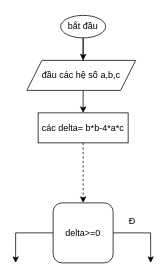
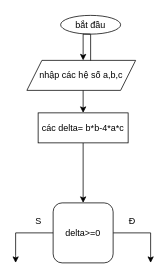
  <mxCell id="0" />
  <mxCell id="1" parent="0" />
  <mxCell id="2" style="edgeStyle=orthogonalEdgeStyle;rounded=0;orthogonalLoop=1;jettySize=auto;html=1;entryX=0.5;entryY=0;entryDx=0;entryDy=0;" parent="1" source="3" target="11" edge="1"><mxGeometry relative="1" as="geometry"><mxPoint x="110" y="135" as="targetPoint" /></mxGeometry></mxCell>
- <mxCell id="3" value="bắt đầu" style="ellipse;whiteSpace=wrap;html=1;" parent="1" vertex="1"><mxGeometry x="80" y="20" width="60" height="30" as="geometry" /></mxCell>
- <mxCell id="4" value="đầu các hệ số a,b,c" style="shape=parallelogram;perimeter=parallelogramPerimeter;whiteSpace=wrap;html=1;fixedSize=1;" parent="1" vertex="1"><mxGeometry x="35" y="80" width="145" height="40" as="geometry" /></mxCell>
+ <mxCell id="3" value="bắt đầu" style="ellipse;whiteSpace=wrap;html=1;" parent="1" vertex="1"><mxGeometry x="80" y="20" width="80" height="25" as="geometry" /></mxCell>
+ <mxCell id="4" value="nhập các hệ số a,b,c" style="shape=parallelogram;perimeter=parallelogramPerimeter;whiteSpace=wrap;html=1;fixedSize=1;" parent="1" vertex="1"><mxGeometry x="35" y="80" width="145" height="40" as="geometry" /></mxCell>
  <mxCell id="5" style="edgeStyle=orthogonalEdgeStyle;rounded=0;orthogonalLoop=1;jettySize=auto;html=1;" parent="1" source="6" edge="1"><mxGeometry relative="1" as="geometry"><mxPoint x="200" y="350" as="targetPoint" /><Array as="points"><mxPoint x="200" y="310" /></Array></mxGeometry></mxCell>
  <mxCell id="6" value="delta&amp;gt;=0" style="whiteSpace=wrap;html=1;rounded=1;" parent="1" vertex="1"><mxGeometry x="70" y="270" width="80" height="80" as="geometry" /></mxCell>
  <mxCell id="7" value="Đ" style="text;html=1;align=center;verticalAlign=middle;resizable=0;points=[];autosize=1;strokeColor=none;fillColor=none;" parent="1" vertex="1"><mxGeometry x="160" y="280" width="30" height="30" as="geometry" /></mxCell>
+ <mxCell id="8" value="S" style="text;html=1;align=center;verticalAlign=middle;resizable=0;points=[];autosize=1;strokeColor=none;fillColor=none;" parent="1" vertex="1"><mxGeometry x="35" y="280" width="30" height="30" as="geometry" /></mxCell>
  <mxCell id="9" value="" style="endArrow=classic;html=1;rounded=0;exitX=0;exitY=0.5;exitDx=0;exitDy=0;" parent="1" source="6" edge="1"><mxGeometry width="50" height="50" relative="1" as="geometry"><mxPoint x="70" y="410" as="sourcePoint" /><mxPoint x="20" y="350" as="targetPoint" /><Array as="points"><mxPoint x="20" y="310" /><mxPoint x="20" y="340" /></Array></mxGeometry></mxCell>
- <mxCell id="10" style="edgeStyle=orthogonalEdgeStyle;rounded=0;orthogonalLoop=1;jettySize=auto;html=1;exitX=0.5;exitY=1;exitDx=0;exitDy=0;entryX=0.5;entryY=0;entryDx=0;entryDy=0;dashed=1;" parent="1" source="11" target="6" edge="1"><mxGeometry relative="1" as="geometry" /></mxCell>
+ <mxCell id="10" style="edgeStyle=orthogonalEdgeStyle;rounded=0;orthogonalLoop=1;jettySize=auto;html=1;exitX=0.5;exitY=1;exitDx=0;exitDy=0;entryX=0.5;entryY=0;entryDx=0;entryDy=0;" parent="1" source="11" target="6" edge="1"><mxGeometry relative="1" as="geometry" /></mxCell>
  <mxCell id="11" value="các delta= b*b-4*a*c" style="rounded=0;whiteSpace=wrap;html=1;" parent="1" vertex="1"><mxGeometry x="50" y="150" width="120" height="40" as="geometry" /></mxCell>
  <mxCell id="12" style="edgeStyle=orthogonalEdgeStyle;rounded=0;orthogonalLoop=1;jettySize=auto;html=1;exitX=0.5;exitY=1;exitDx=0;exitDy=0;" parent="1" source="3" edge="1"><mxGeometry relative="1" as="geometry"><mxPoint x="110" y="80" as="targetPoint" /></mxGeometry></mxCell>
